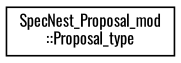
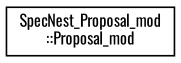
  digraph {
    rankdir=LR
    fontname=Oswald
-   n1 [color=black fillcolor=white fontname=Oswald fontsize=10 height=0.2 label="SpecNest_Proposal_mod\l::Proposal_type" shape=record style=filled width=0.4]
+   n1 [color=black fillcolor=white fontname=Oswald fontsize=10 height=0.2 label="SpecNest_Proposal_mod\l::Proposal_mod" shape=record style=filled width=0.4]
  }
